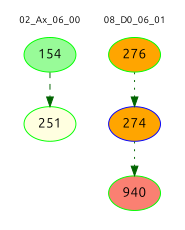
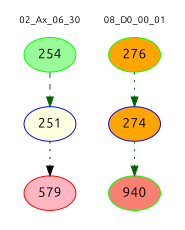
  digraph {
    fontname=Ubuntu
    node [color=green fillcolor=orange fontname=Ubuntu style=filled]
    edge [color=darkgreen fontname=Ubuntu style=dotted]
-   n1 [fillcolor=palegreen label=154]
-   n2 [fillcolor=lightyellow label=251]
+   n1 [fillcolor=palegreen label=254]
+   n2 [color=blue fillcolor=lightyellow label=251]
+   n3 [color=red fillcolor=lightpink label=579]
    n4 [label=276]
    n5 [color=blue label=274]
    n6 [fillcolor=salmon label=940]
    subgraph cluster_1 {
      color=white
      fontsize=10
-     label="02_Ax_06_00"
+     label="02_Ax_06_30"
      n1
      n2
+     n3
    }
    subgraph cluster_2 {
      color=white
      fontsize=10
-     label="08_D0_06_01"
+     label="08_D0_00_01"
      n4
      n5
      n6
    }
    n1 -> n2 [style=dashed]
+   n2 -> n3 [color=black]
    n4 -> n5
    n5 -> n6
  }
